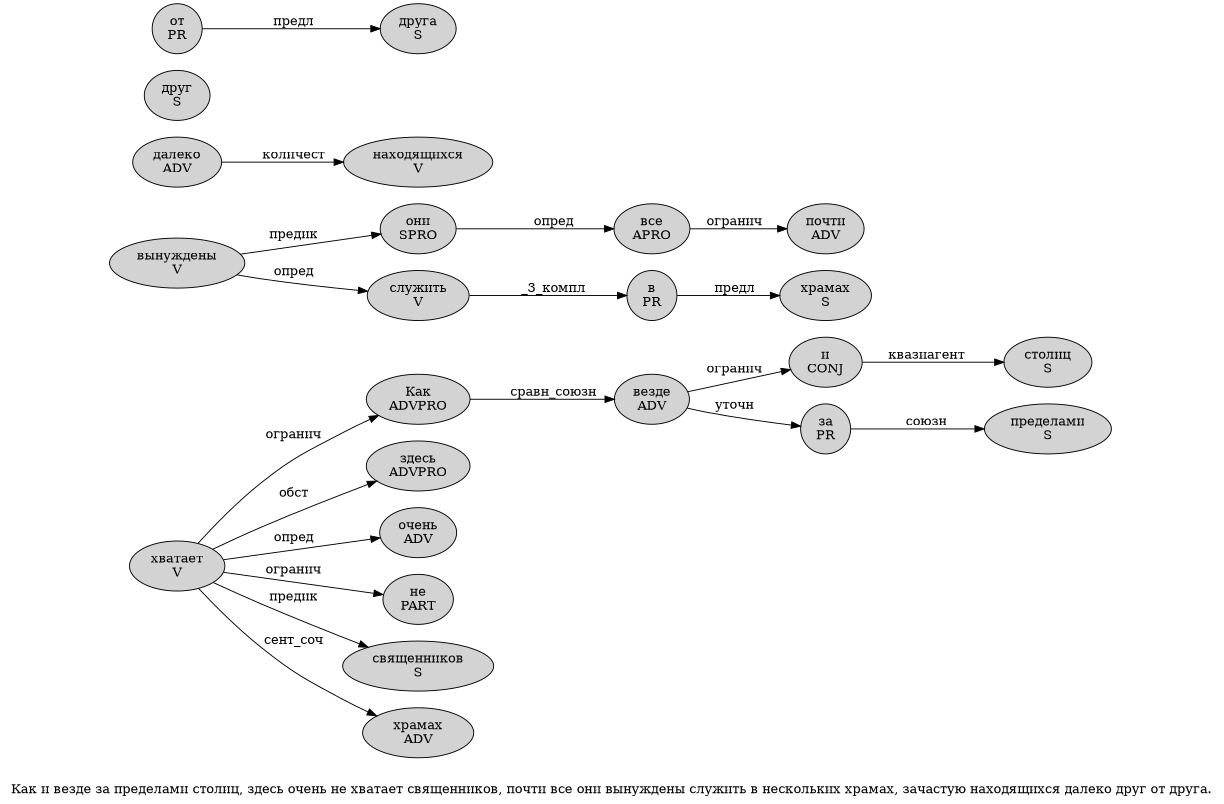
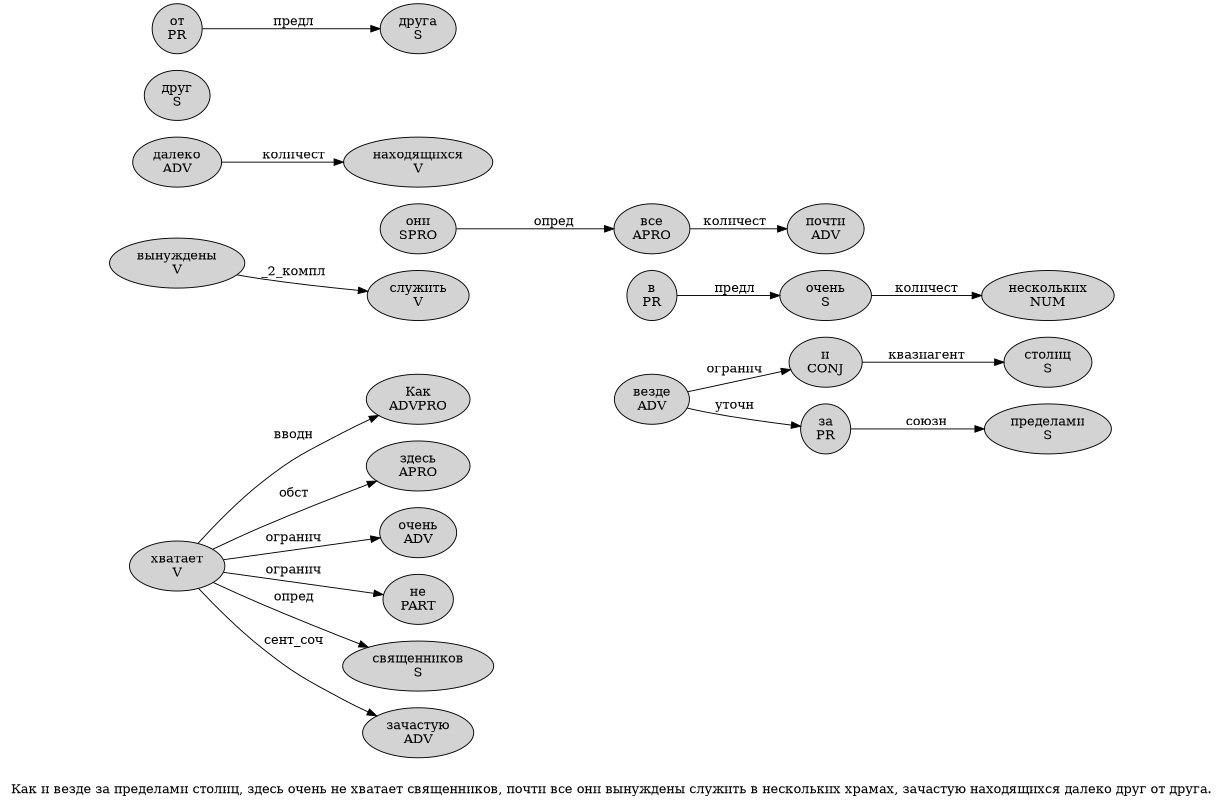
  digraph {
    label="Как и везде за пределами столиц, здесь очень не хватает священников, почти все они вынуждены служить в нескольких храмах, зачастую находящихся далеко друг от друга."
    rankdir=LR
    node [fillcolor=lightgray penwidth=1 shape=ellipse style=filled]
    n1 [label="Как\nADVPRO"]
    n2 [label="везде\nADV"]
    n3 [label="и\nCONJ"]
    n4 [label="за\nPR"]
    n5 [label="столиц\nS"]
    n6 [label="пределами\nS"]
-   n7 [label="здесь\nADVPRO"]
+   n7 [label="здесь\nAPRO"]
    n8 [label="очень\nADV"]
    n9 [label="не\nPART"]
    n10 [label="хватает\nV"]
    n11 [label="священников\nS"]
-   n12 [label="храмах\nADV"]
+   n12 [label="зачастую\nADV"]
    n13 [label="вынуждены\nV"]
    n14 [label="они\nSPRO"]
    n15 [label="служить\nV"]
    n16 [label="почти\nADV"]
    n17 [label="все\nAPRO"]
    n18 [label="в\nPR"]
-   n19 [label="храмах\nS"]
+   n19 [label="очень\nS"]
+   n20 [label="нескольких\nNUM"]
    n21 [label="находящихся\nV"]
    n22 [label="далеко\nADV"]
    n23 [label="друг\nS"]
    n24 [label="от\nPR"]
    n25 [label="друга\nS"]
-   n1 -> n2 [label="сравн_союзн"]
    n2 -> n3 [label="огранич"]
    n2 -> n4 [label="уточн"]
    n3 -> n5 [label="квазиагент"]
    n4 -> n6 [label="союзн"]
-   n10 -> n1 [label="огранич"]
+   n10 -> n1 [label="вводн"]
    n10 -> n7 [label="обст"]
-   n10 -> n8 [label="опред"]
+   n10 -> n8 [label="огранич"]
    n10 -> n9 [label="огранич"]
-   n10 -> n11 [label="предик"]
+   n10 -> n11 [label="опред"]
    n10 -> n12 [label="сент_соч"]
-   n13 -> n14 [label="предик"]
-   n13 -> n15 [label="опред"]
+   n13 -> n15 [label="_2_компл"]
    n14 -> n17 [label="опред"]
-   n15 -> n18 [label="_3_компл"]
-   n17 -> n16 [label="огранич"]
+   n17 -> n16 [label="количест"]
    n18 -> n19 [label="предл"]
+   n19 -> n20 [label="количест"]
    n22 -> n21 [label="количест"]
    n24 -> n25 [label="предл"]
  }
